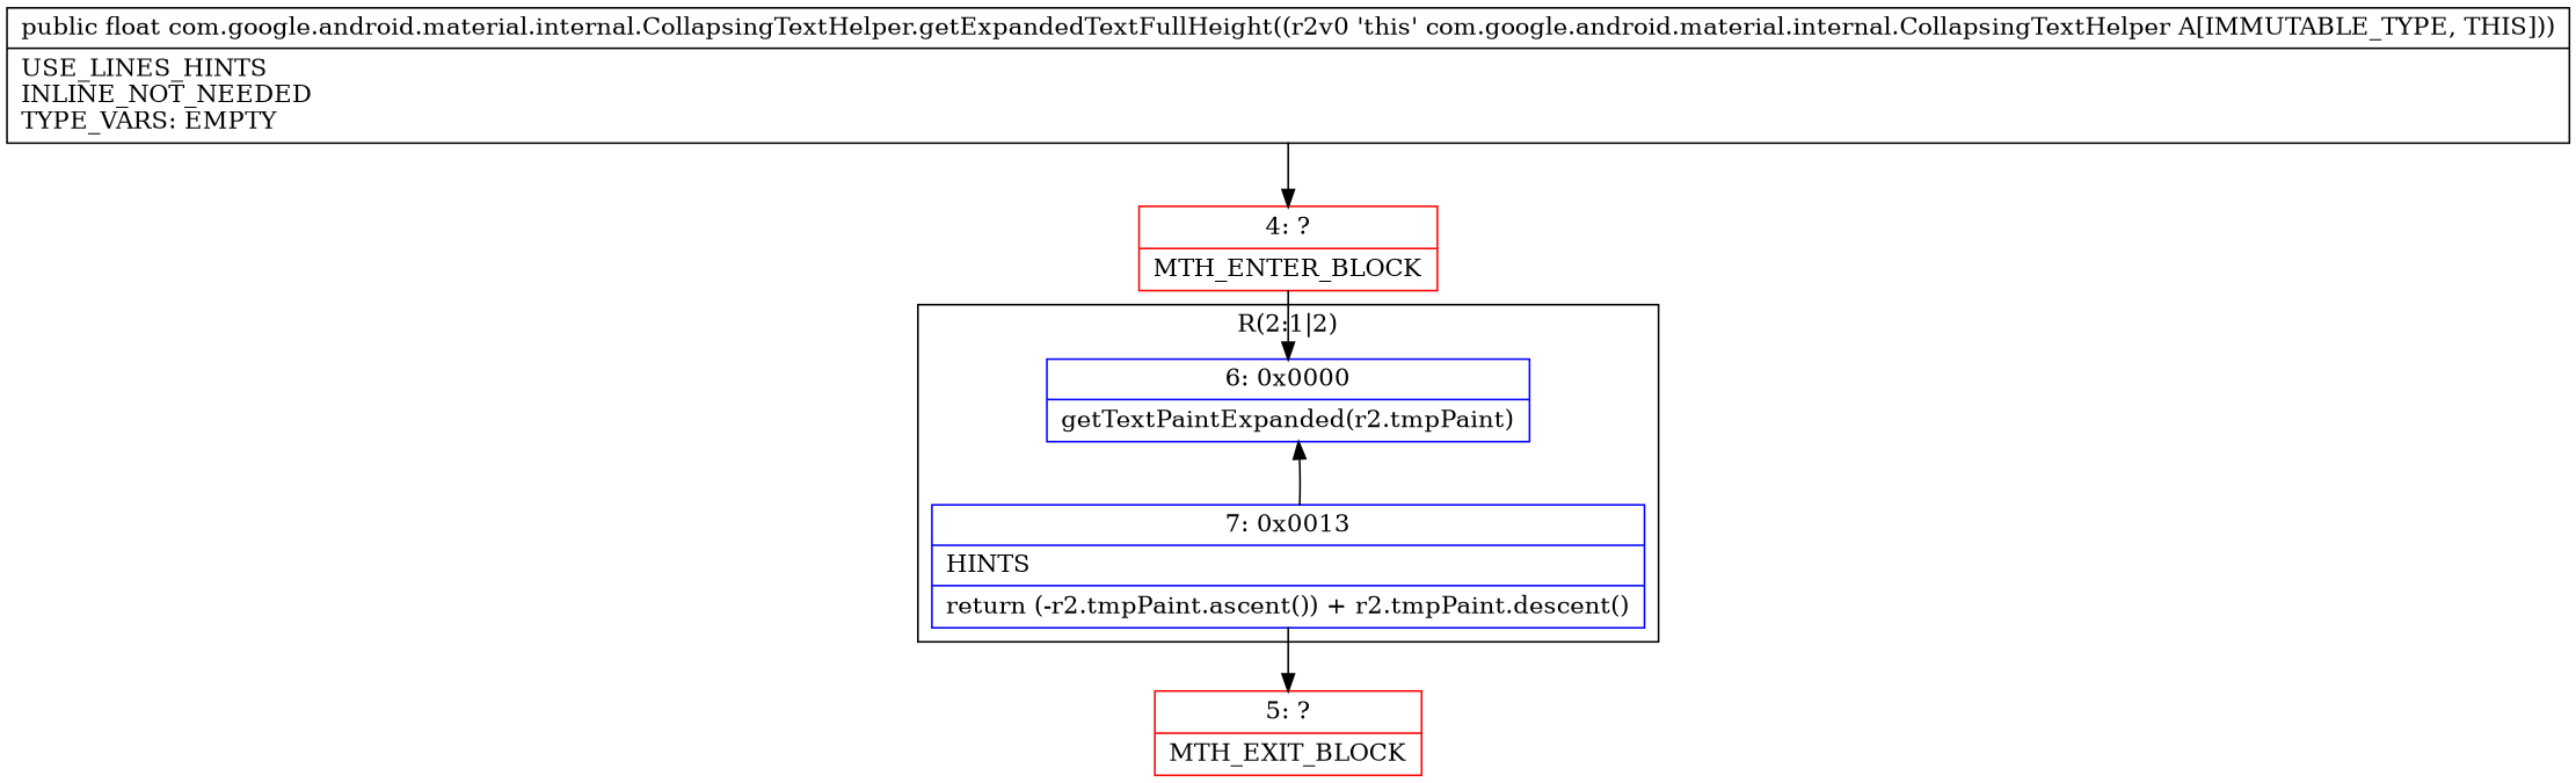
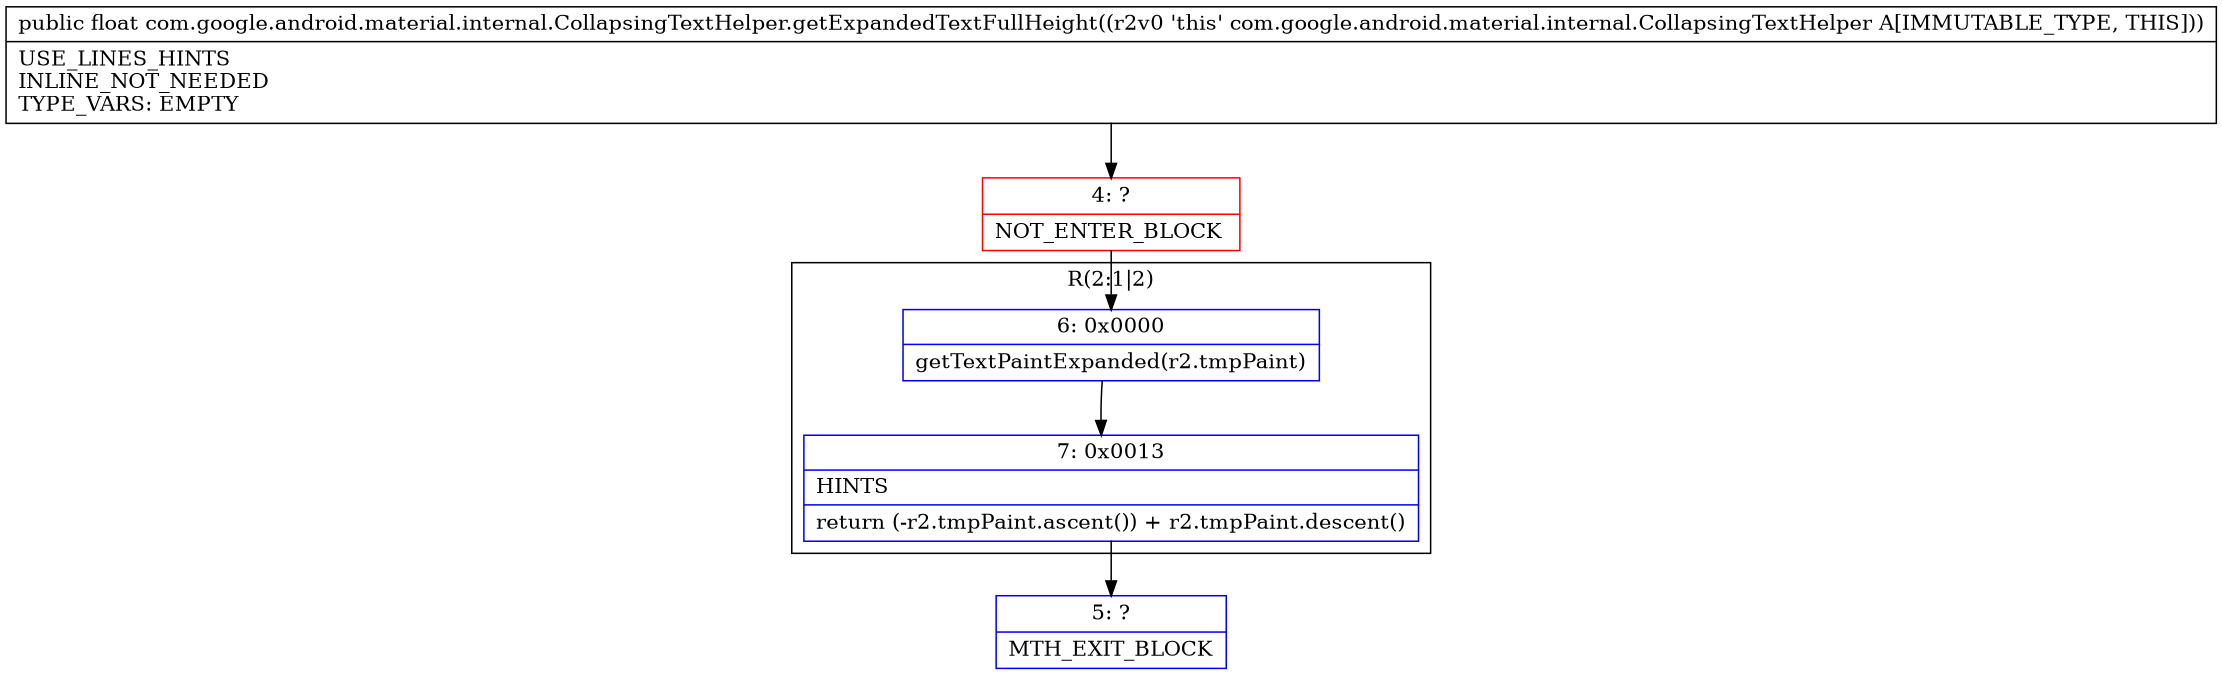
  digraph {
    node [color=blue shape=record]
    n1 [label="{6\:\ 0x0000|getTextPaintExpanded(r2.tmpPaint)\l}"]
    n2 [label="{7\:\ 0x0013|HINTS\l|return (\-r2.tmpPaint.ascent()) + r2.tmpPaint.descent()\l}"]
-   n3 [color=red label="{5\:\ ?|MTH_EXIT_BLOCK\l}"]
-   n4 [color=red label="{4\:\ ?|MTH_ENTER_BLOCK\l}"]
+   n3 [label="{5\:\ ?|MTH_EXIT_BLOCK\l}"]
+   n4 [color=red label="{4\:\ ?|NOT_ENTER_BLOCK\l}"]
    n5 [label="{public float com.google.android.material.internal.CollapsingTextHelper.getExpandedTextFullHeight((r2v0 'this' com.google.android.material.internal.CollapsingTextHelper A[IMMUTABLE_TYPE, THIS]))  | USE_LINES_HINTS\lINLINE_NOT_NEEDED\lTYPE_VARS: EMPTY\l}" color=""]
    subgraph cluster_1 {
      label="R(2:1|2)"
      n1
      n2
    }
-   n2 -> n1
+   n1 -> n2
    n2 -> n3
    n4 -> n1
    n5 -> n4
  }
